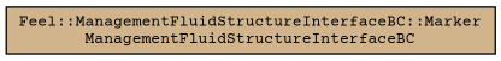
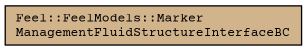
  digraph {
    rankdir=LR
    fontname="Courier Prime"
-   n1 [color=black fillcolor=tan fontname="Courier Prime" fontsize=10 height=0.2 label="Feel::ManagementFluidStructureInterfaceBC::Marker\lManagementFluidStructureInterfaceBC" shape=record style=filled width=0.4]
+   n1 [color=black fillcolor=tan fontname="Courier Prime" fontsize=10 height=0.2 label="Feel::FeelModels::Marker\lManagementFluidStructureInterfaceBC" shape=record style=filled width=0.4]
  }
